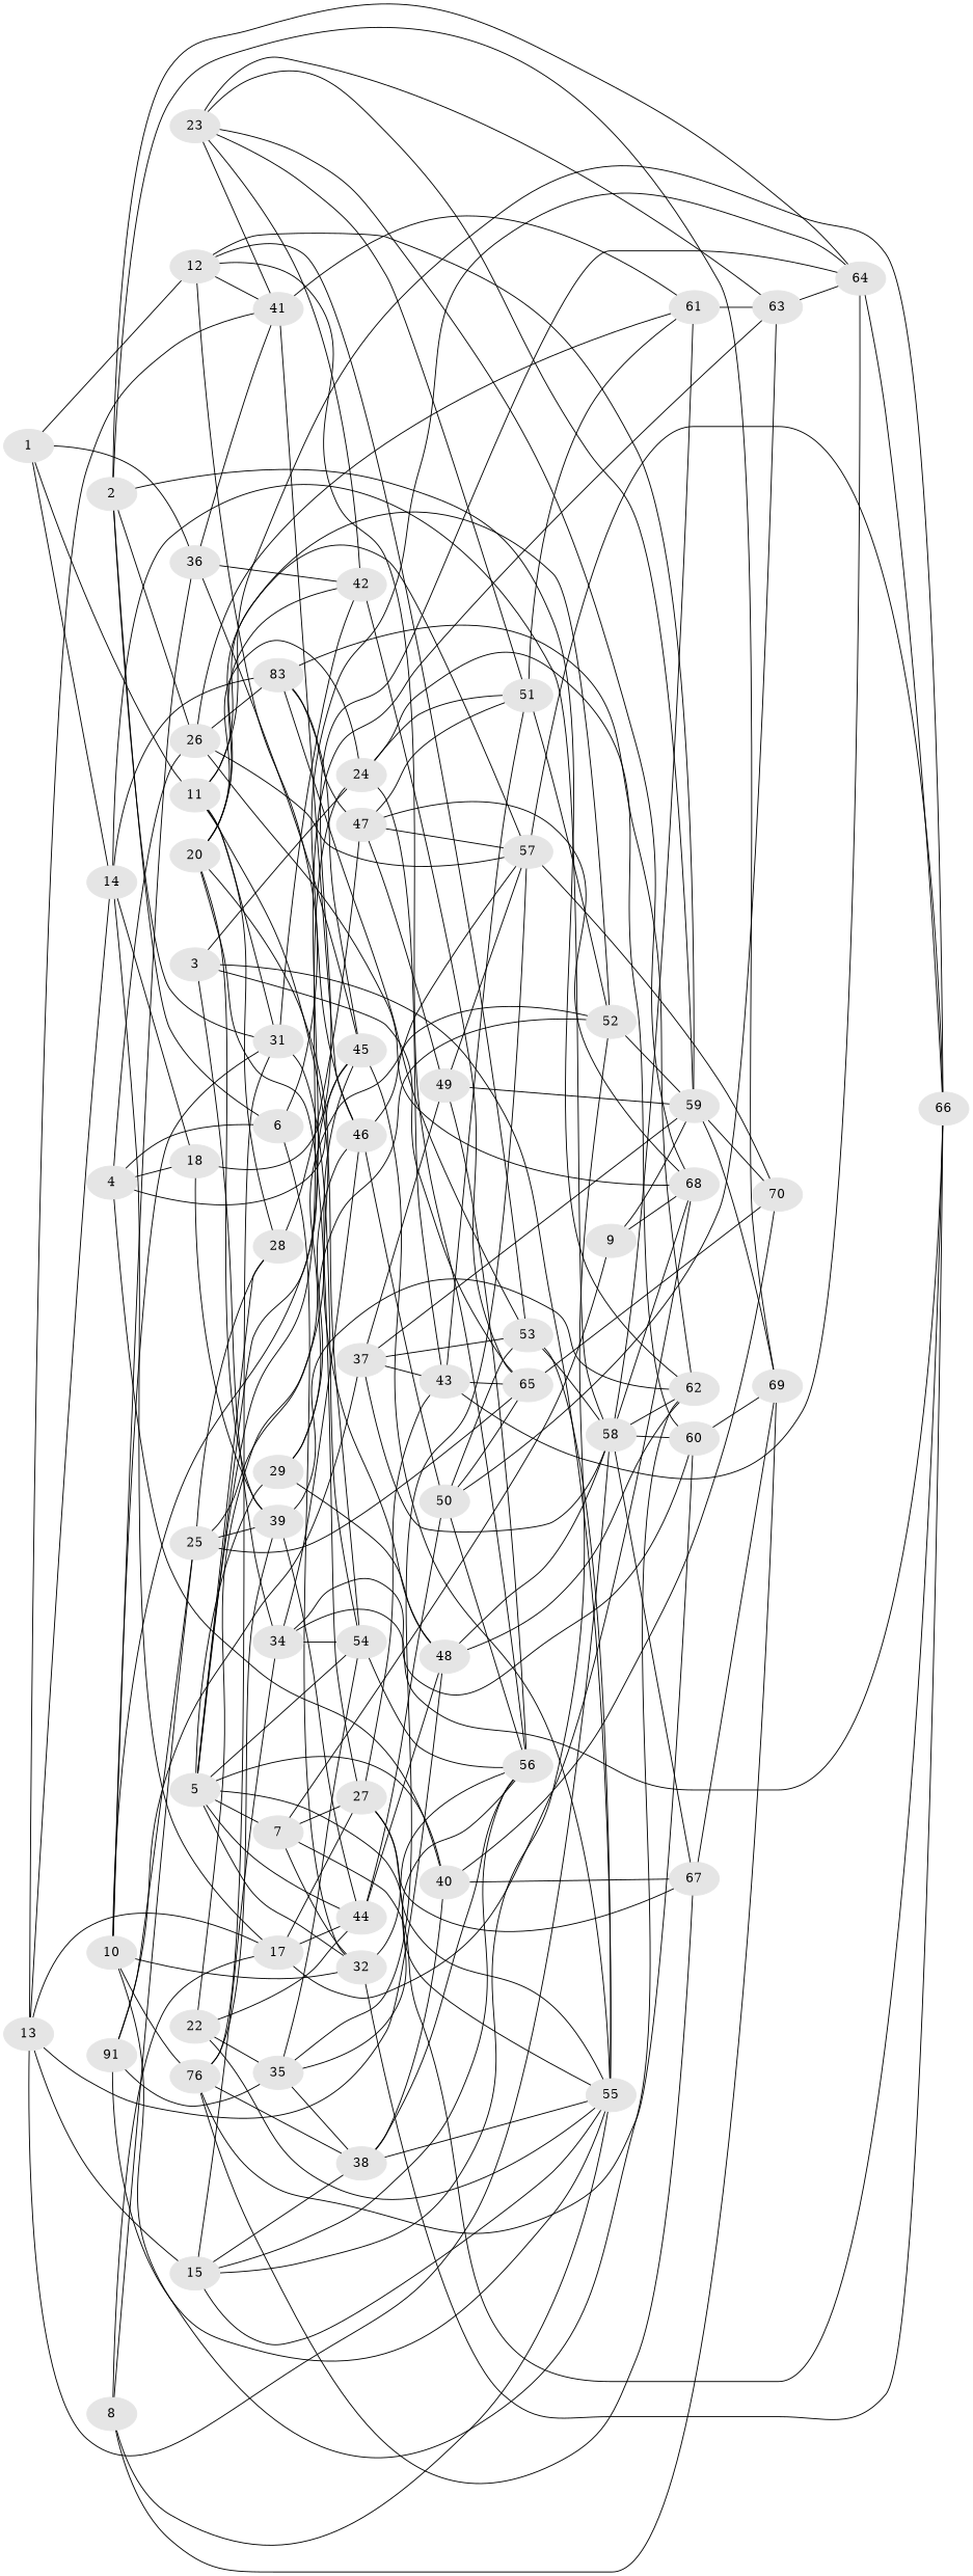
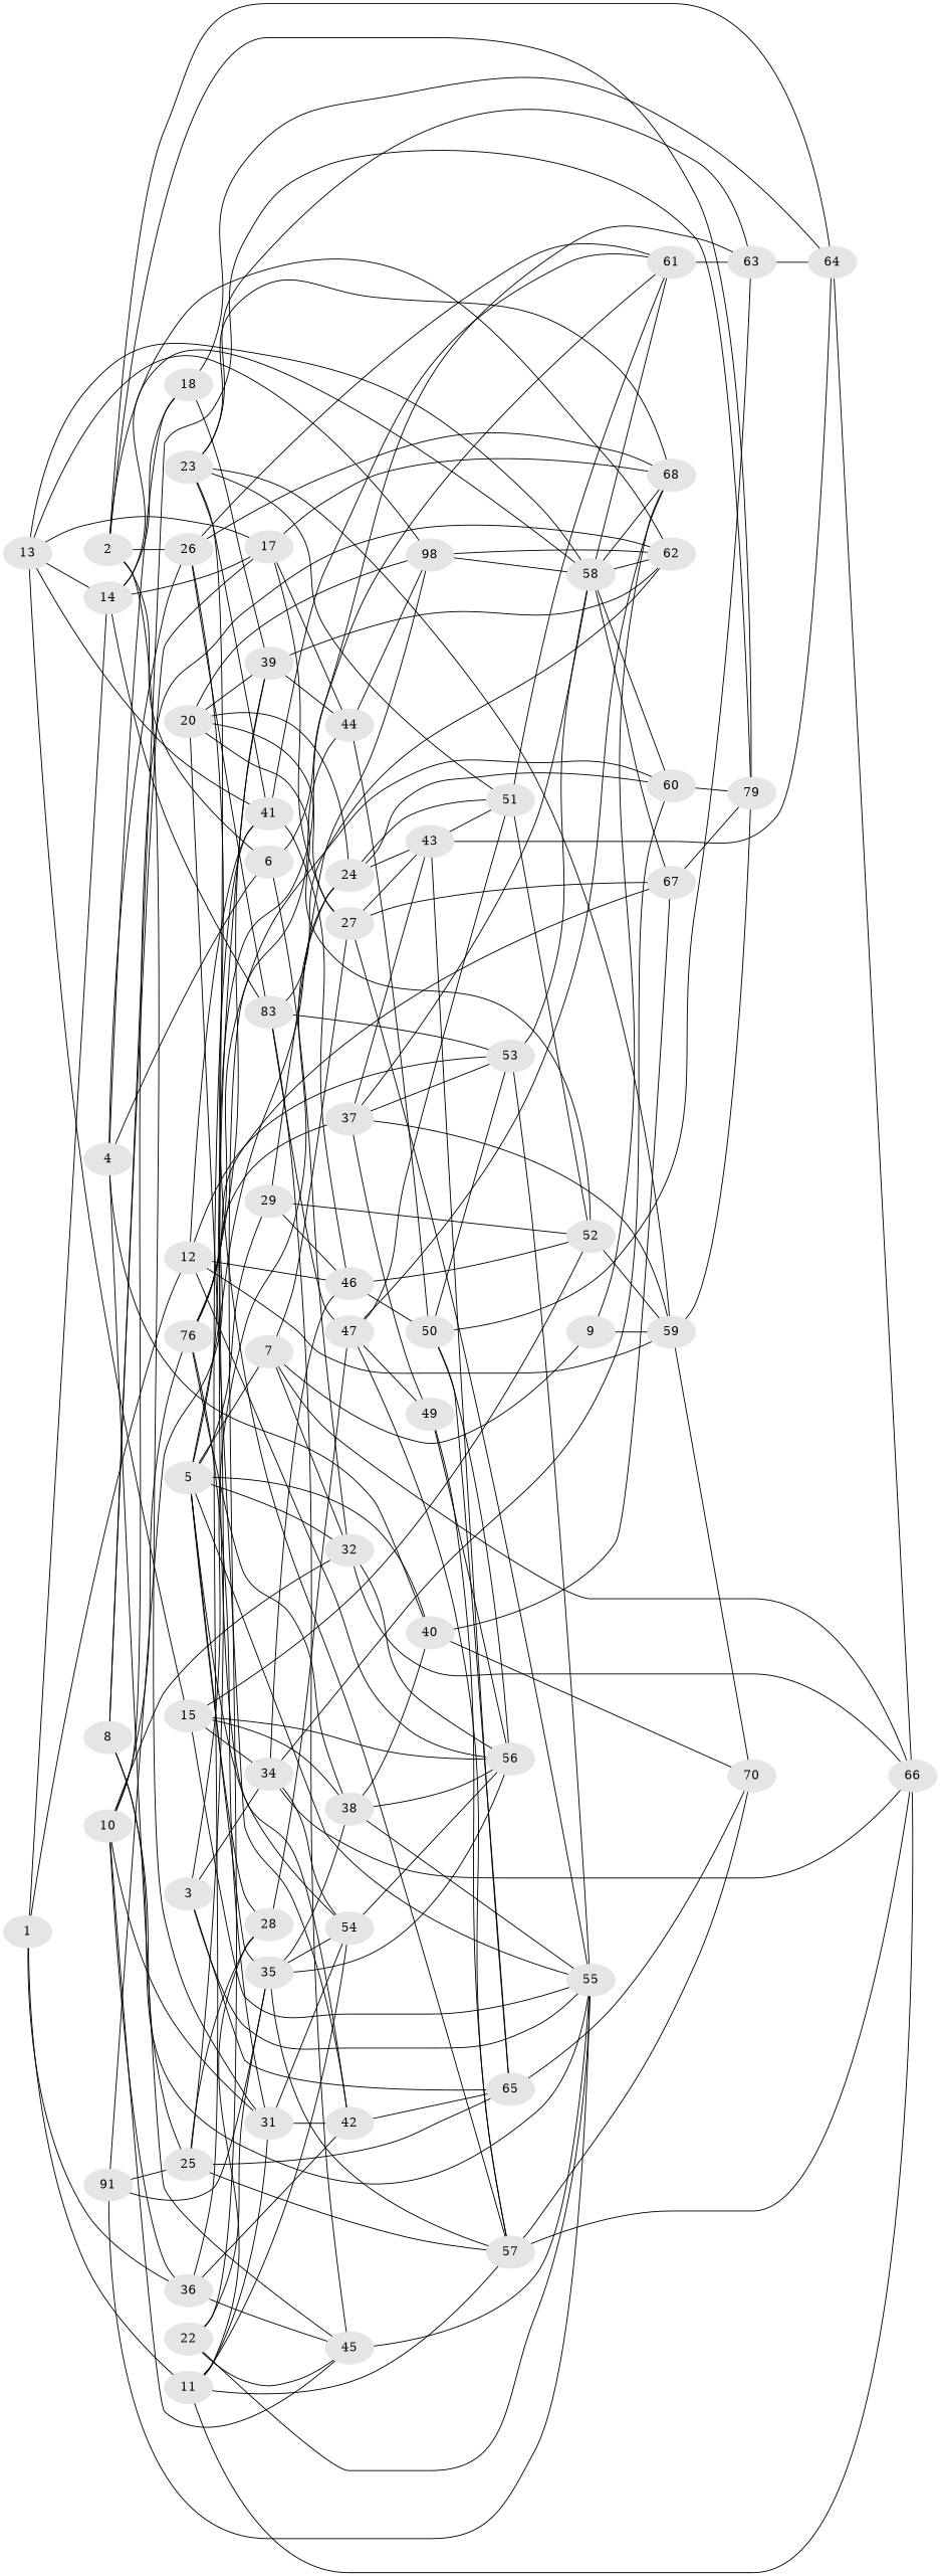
  graph {
    rankdir=LR
    node [color=gray90 style=filled]
    edge [weight=1.0]
    1
    11
    12
    14
    36
    31
    28
    54
    66
    57
    59
    41
    46
    53
    56
    18
    17
    58
    n19 [label=83]
    45
    42
    2
    6
    26
    62
    64
-   69
+   69 [label=79]
    32
    68
    61
    3
    24
    34
    55
    65
    60
    51
    43
    70
    4
    40
    39
    67
    5
    7
    29
    44
    63
    9
    27
    47
-   48
+   48 [label=98]
    52
    50
    8
    25
    10
    n58 [label=76]
    38
    13
    15
    20
    n63 [label=91]
    35
    37
    49
    22
    23
    1 -- 11
    1 -- 12
    1 -- 14
    1 -- 36
    11 -- 31
    11 -- 28
    11 -- 54
    11 -- 66
    11 -- 57
    12 -- 59
    12 -- 41
    12 -- 46
    12 -- 53
    12 -- 56
    14 -- 18
    14 -- 17
    14 -- 58
    14 -- n19
    36 -- 41
    36 -- 45
    36 -- 42
    31 -- 54
    31 -- 42
    28 -- 47
    54 -- 56
    57 -- 66
    57 -- 70
    59 -- 69 [weight=2.0]
    59 -- 70
    41 -- 46
    41 -- 61
    46 -- 52
    46 -- 50
    53 -- 58
    53 -- 55
    18 -- 64
    18 -- 39
    17 -- 68
    17 -- 44
    17 -- 27
    58 -- 62
    58 -- 68
    58 -- 61
    58 -- 60
    58 -- 67
    n19 -- 53
    n19 -- 45
    n19 -- 62
    n19 -- 47
    45 -- 55
    42 -- 65
    2 -- 31
    2 -- 6
    2 -- 26
    2 -- 62
    2 -- 64
    2 -- 69
-   6 -- 64
+   6 -- 61
    6 -- 32
    26 -- 57
    26 -- n19
    26 -- 68
    26 -- 61
    64 -- 66
    32 -- 66
    32 -- 56
    61 -- 63 [weight=2.0]
    3 -- 24
    3 -- 34
    3 -- 55
    3 -- 65
    24 -- 60
    24 -- 51
    24 -- 43
    34 -- 54
    34 -- 66
    34 -- 46
    34 -- 60
    65 -- 70
    60 -- 69
    51 -- 61
    51 -- 52
    43 -- 64
    43 -- 65
    43 -- 51
    4 -- 18
    4 -- 45
    4 -- 6
    4 -- 26
    4 -- 40 [weight=2.0]
    40 -- 70
    40 -- 67
    39 -- 62
    39 -- 44
    67 -- 69
    5 -- 28
    5 -- 54
    5 -- 32
    5 -- 24
    5 -- 55
    5 -- 40
    5 -- 7
    5 -- 29
-   5 -- 44
+   5 -- 35
    5 -- 63
    7 -- 66
    7 -- 32
    7 -- 9 [weight=2.0]
    7 -- 27
    29 -- 46
    29 -- 48
    29 -- 52
    44 -- 48
    44 -- 50
    63 -- 64
    9 -- 59
    9 -- 68
    27 -- 55
    27 -- 43
    27 -- 67
    47 -- 57
    47 -- 68
    47 -- 51
    47 -- 49
    48 -- 58
    48 -- 62
    52 -- 59
    50 -- 53
    50 -- 56
    50 -- 65
    50 -- 63
    8 -- 17
    8 -- 69
    8 -- 55
    8 -- 25
    25 -- 28
    25 -- 57
    25 -- 65
    25 -- 39
    10 -- 36
    10 -- 31
    10 -- 45
    10 -- 62
    10 -- 32
    10 -- n58
    n58 -- 31
    n58 -- 60
    n58 -- 39
    n58 -- 67
    n58 -- 38
    38 -- 56
    38 -- 55
    38 -- 40
    13 -- 14
    13 -- 41
    13 -- 17
    13 -- 58
    13 -- 48
    13 -- 15
    15 -- 56
    15 -- 34
    15 -- 55
    15 -- 52
    15 -- 38
    20 -- 42
    20 -- 24
    20 -- 39
    20 -- 27
    20 -- 48
    20 -- 52
    n63 -- 55
    n63 -- 25
    n63 -- 35
    n63 -- 37
    35 -- 54
    35 -- 57
    35 -- 56
    35 -- 38
    37 -- 59
    37 -- 53
    37 -- 58
    37 -- 43
    37 -- 49
    49 -- 57
-   49 -- 59 [weight=2.0]
    49 -- 56
    22 -- 45
    22 -- 55
    22 -- 44
    22 -- 35
    23 -- 59
    23 -- 41
    23 -- 42
    23 -- 68
    23 -- 51
    23 -- 63
  }
